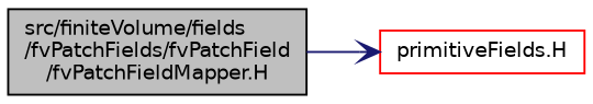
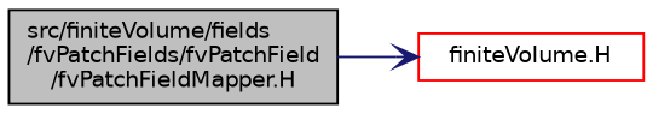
  digraph {
    rankdir=LR
    node [fontname=Helvetica fontsize=10 shape=record]
    n1 [color=black fillcolor=grey75 fontcolor=black height=0.2 label="src/finiteVolume/fields\l/fvPatchFields/fvPatchField\l/fvPatchFieldMapper.H" style=filled width=0.4]
-   n2 [color=red height=0.2 label="primitiveFields.H" width=0.4]
+   n2 [color=red height=0.2 label="finiteVolume.H" width=0.4]
    n1 -> n2 [color=midnightblue fontname=Helvetica fontsize=10 labelfontname=Helvetica labelfontsize=10 style=solid arrowhead=vee]
  }
